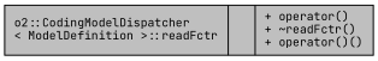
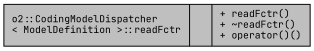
  digraph {
    rankdir=LR
    fontname="JetBrains Mono"
-   n1 [color=black fillcolor=grey75 fontcolor=black fontname="JetBrains Mono" fontsize=10 height=0.2 label="{o2::CodingModelDispatcher\l\< ModelDefinition \>::readFctr\n||+ operator()\l+ ~readFctr()\l+ operator()()\l}" shape=record style=filled width=0.4]
+   n1 [color=black fillcolor=grey75 fontcolor=black fontname="JetBrains Mono" fontsize=10 height=0.2 label="{o2::CodingModelDispatcher\l\< ModelDefinition \>::readFctr\n||+ readFctr()\l+ ~readFctr()\l+ operator()()\l}" shape=record style=filled width=0.4]
  }
